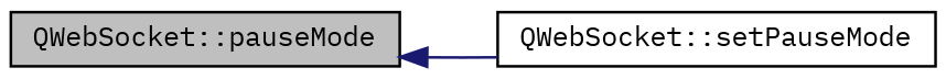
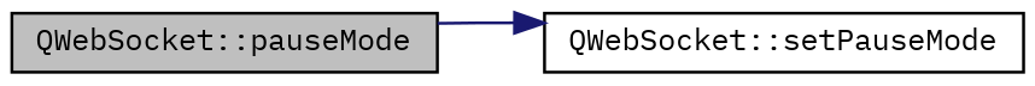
  digraph {
    rankdir=LR
    fontname="IBM Plex Mono"
    node [color=black fontname="IBM Plex Mono" fontsize=10 shape=record style=filled]
    n1 [fillcolor=grey75 fontcolor=black height=0.2 label="QWebSocket::pauseMode" width=0.4]
    n2 [fillcolor=white height=0.2 label="QWebSocket::setPauseMode" width=0.4]
-   n1 -> n2 [color=midnightblue dir=back fontname="IBM Plex Mono" fontsize=10 labelfontname=Helvetica labelfontsize=10 style=solid]
+   n2 -> n1 [color=midnightblue dir=back fontname="IBM Plex Mono" fontsize=10 labelfontname=Helvetica labelfontsize=10 style=solid]
  }
